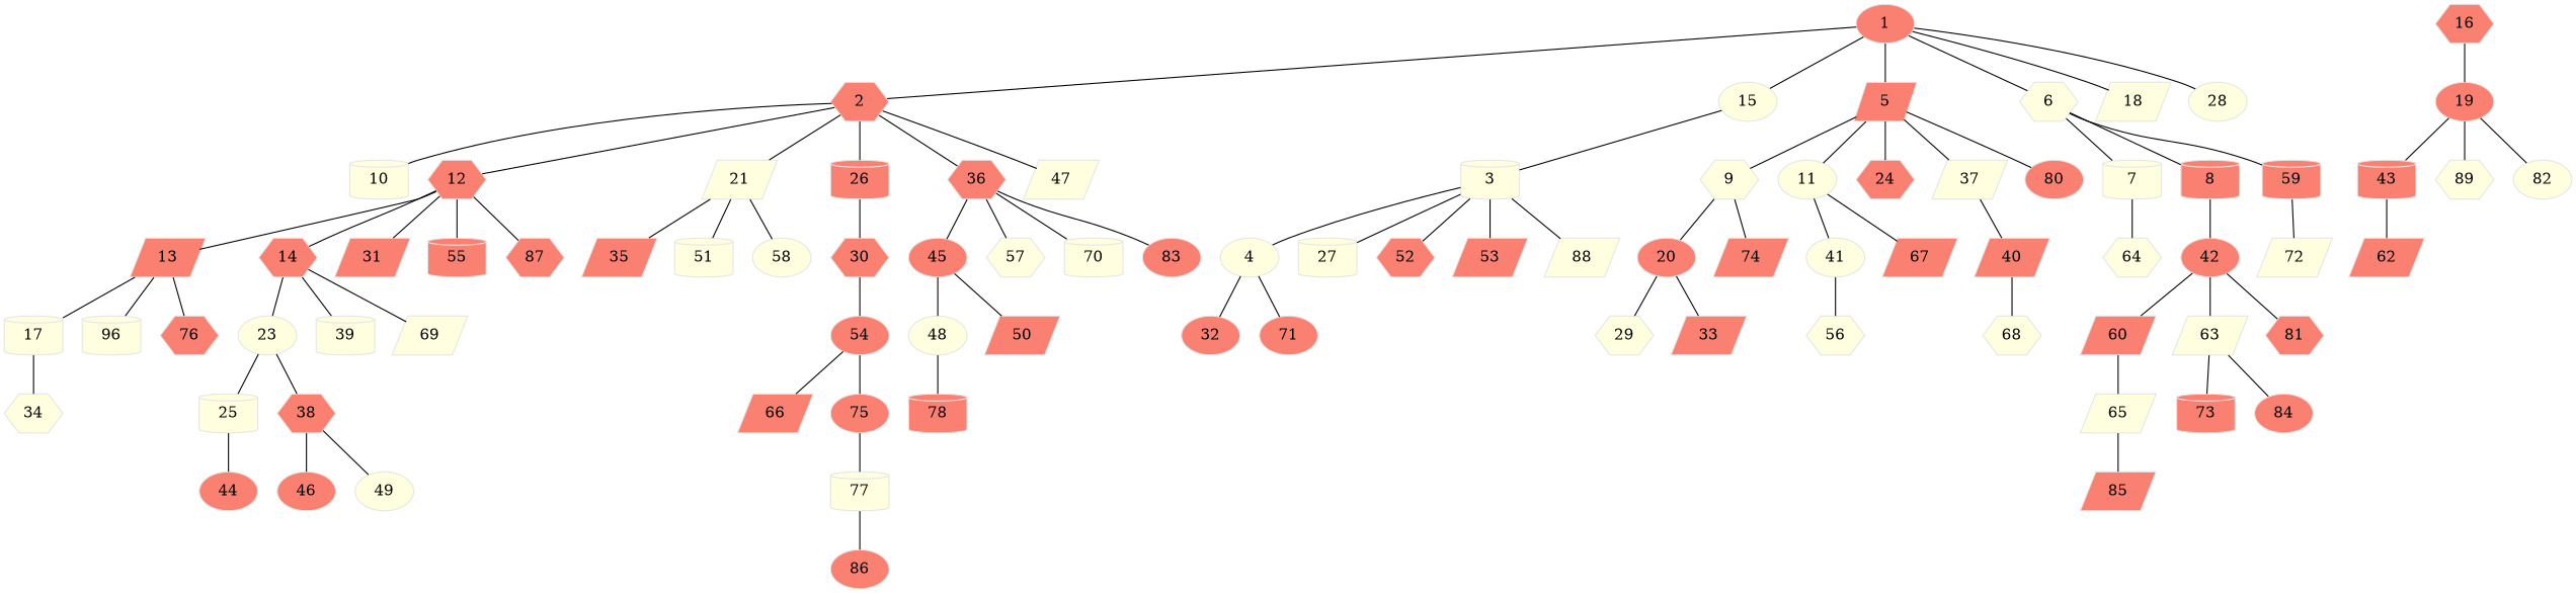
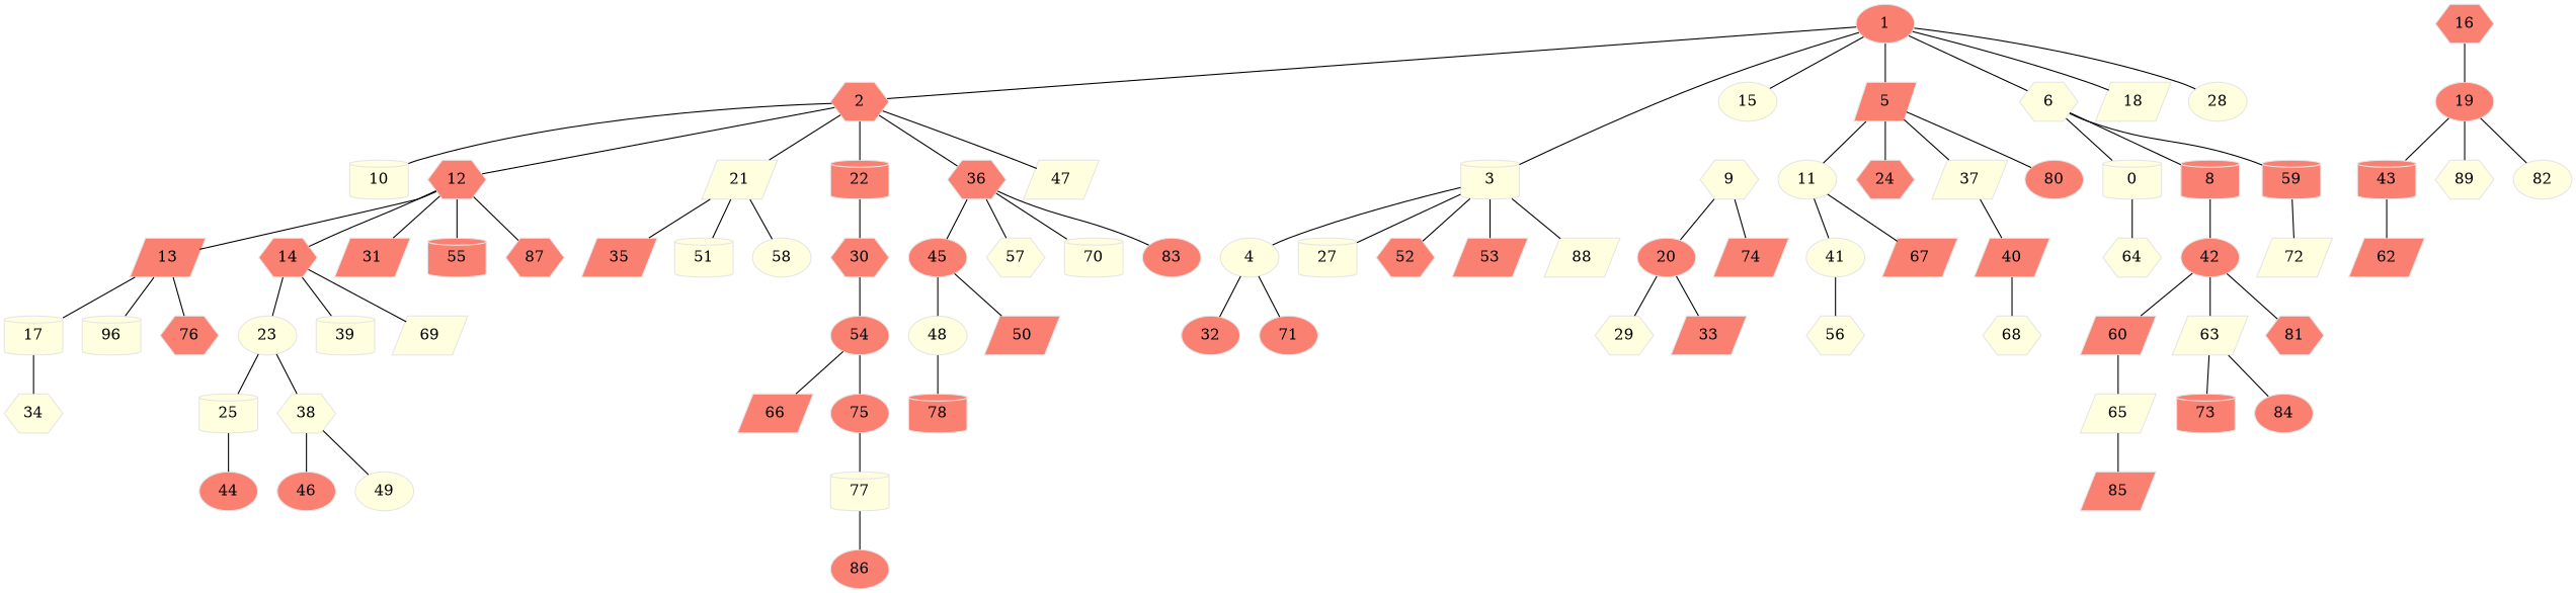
  graph {
    node [color=gray90 fillcolor=salmon shape=ellipse style=filled]
    2 [shape=hexagon]
    1
    3 [fillcolor=lightyellow shape=cylinder]
    5 [shape=parallelogram]
    6 [fillcolor=lightyellow shape=hexagon]
    15 [fillcolor=lightyellow]
    18 [fillcolor=lightyellow shape=parallelogram]
    28 [fillcolor=lightyellow]
    10 [fillcolor=lightyellow shape=cylinder]
    12 [shape=hexagon]
    21 [fillcolor=lightyellow shape=parallelogram]
-   22 [shape=cylinder label=26]
+   22 [shape=cylinder]
    36 [shape=hexagon]
    47 [fillcolor=lightyellow shape=parallelogram]
    4 [fillcolor=lightyellow]
    27 [fillcolor=lightyellow shape=cylinder]
    52 [shape=hexagon]
    53 [shape=parallelogram]
    88 [fillcolor=lightyellow shape=parallelogram]
    9 [fillcolor=lightyellow shape=hexagon]
    11 [fillcolor=lightyellow]
    24 [shape=hexagon]
    37 [fillcolor=lightyellow shape=parallelogram]
    80
-   7 [fillcolor=lightyellow shape=cylinder]
+   7 [fillcolor=lightyellow shape=cylinder label=0]
    8 [shape=cylinder]
    59 [shape=cylinder]
    13 [shape=parallelogram]
    14 [shape=hexagon]
    31 [shape=parallelogram]
    55 [shape=cylinder]
    87 [shape=hexagon]
    35 [shape=parallelogram]
    51 [fillcolor=lightyellow shape=cylinder]
    58 [fillcolor=lightyellow]
    30 [shape=hexagon]
    45
    57 [fillcolor=lightyellow shape=hexagon]
    70 [fillcolor=lightyellow shape=cylinder]
    83
    32
    71
    20
    74 [shape=parallelogram]
    41 [fillcolor=lightyellow]
    67 [shape=parallelogram]
    40 [shape=parallelogram]
    64 [fillcolor=lightyellow shape=hexagon]
    42
    72 [fillcolor=lightyellow shape=parallelogram]
    60 [shape=parallelogram]
    63 [fillcolor=lightyellow shape=parallelogram]
    81 [shape=hexagon]
    29 [fillcolor=lightyellow shape=hexagon]
    33 [shape=parallelogram]
    16 [shape=hexagon]
    19
    56 [fillcolor=lightyellow shape=hexagon]
    17 [fillcolor=lightyellow shape=cylinder]
    n60 [fillcolor=lightyellow label=96 shape=cylinder]
    76 [shape=hexagon]
    23 [fillcolor=lightyellow]
    39 [fillcolor=lightyellow shape=cylinder]
    69 [fillcolor=lightyellow shape=parallelogram]
    34 [fillcolor=lightyellow shape=hexagon]
    25 [fillcolor=lightyellow shape=cylinder]
-   38 [shape=hexagon]
+   38 [fillcolor=lightyellow shape=hexagon]
    43 [shape=cylinder]
    n69 [fillcolor=lightyellow label=89 shape=hexagon]
    82 [fillcolor=lightyellow]
    62 [shape=parallelogram]
    54
    44
    46
    49 [fillcolor=lightyellow]
    66 [shape=parallelogram]
    75
    48 [fillcolor=lightyellow]
    50 [shape=parallelogram]
    68 [fillcolor=lightyellow shape=hexagon]
    65 [fillcolor=lightyellow shape=parallelogram]
    73 [shape=cylinder]
    84
    78 [shape=cylinder]
    77 [fillcolor=lightyellow shape=cylinder]
    85 [shape=parallelogram]
    86
    2 -- 10
    2 -- 12
    2 -- 21
    2 -- 22
    2 -- 36
    2 -- 47
    1 -- 2
-   15 -- 3
+   1 -- 3
    1 -- 5
    1 -- 6
    1 -- 15
    1 -- 18
    1 -- 28
    3 -- 4
    3 -- 27
    3 -- 52
    3 -- 53
    3 -- 88
-   5 -- 9
    5 -- 11
    5 -- 24
    5 -- 37
    5 -- 80
    6 -- 7
    6 -- 8
    6 -- 59
    12 -- 13
    12 -- 14
    12 -- 31
    12 -- 55
    12 -- 87
    21 -- 35
    21 -- 51
    21 -- 58
    22 -- 30
    36 -- 45
    36 -- 57
    36 -- 70
    36 -- 83
    4 -- 32
    4 -- 71
    9 -- 20
    9 -- 74
    11 -- 41
    11 -- 67
    37 -- 40
    7 -- 64
    8 -- 42
    59 -- 72
    13 -- 17
    13 -- n60
    13 -- 76
    14 -- 23
    14 -- 39
    14 -- 69
    30 -- 54
    45 -- 48
    45 -- 50
    20 -- 29
    20 -- 33
    41 -- 56
    40 -- 68
    42 -- 60
    42 -- 63
    42 -- 81
    60 -- 65
    63 -- 73
    63 -- 84
    16 -- 19
    19 -- 43
    19 -- n69
    19 -- 82
    17 -- 34
    23 -- 25
    23 -- 38
    25 -- 44
    38 -- 46
    38 -- 49
    43 -- 62
    54 -- 66
    54 -- 75
    75 -- 77
    48 -- 78
    65 -- 85
    77 -- 86
  }
